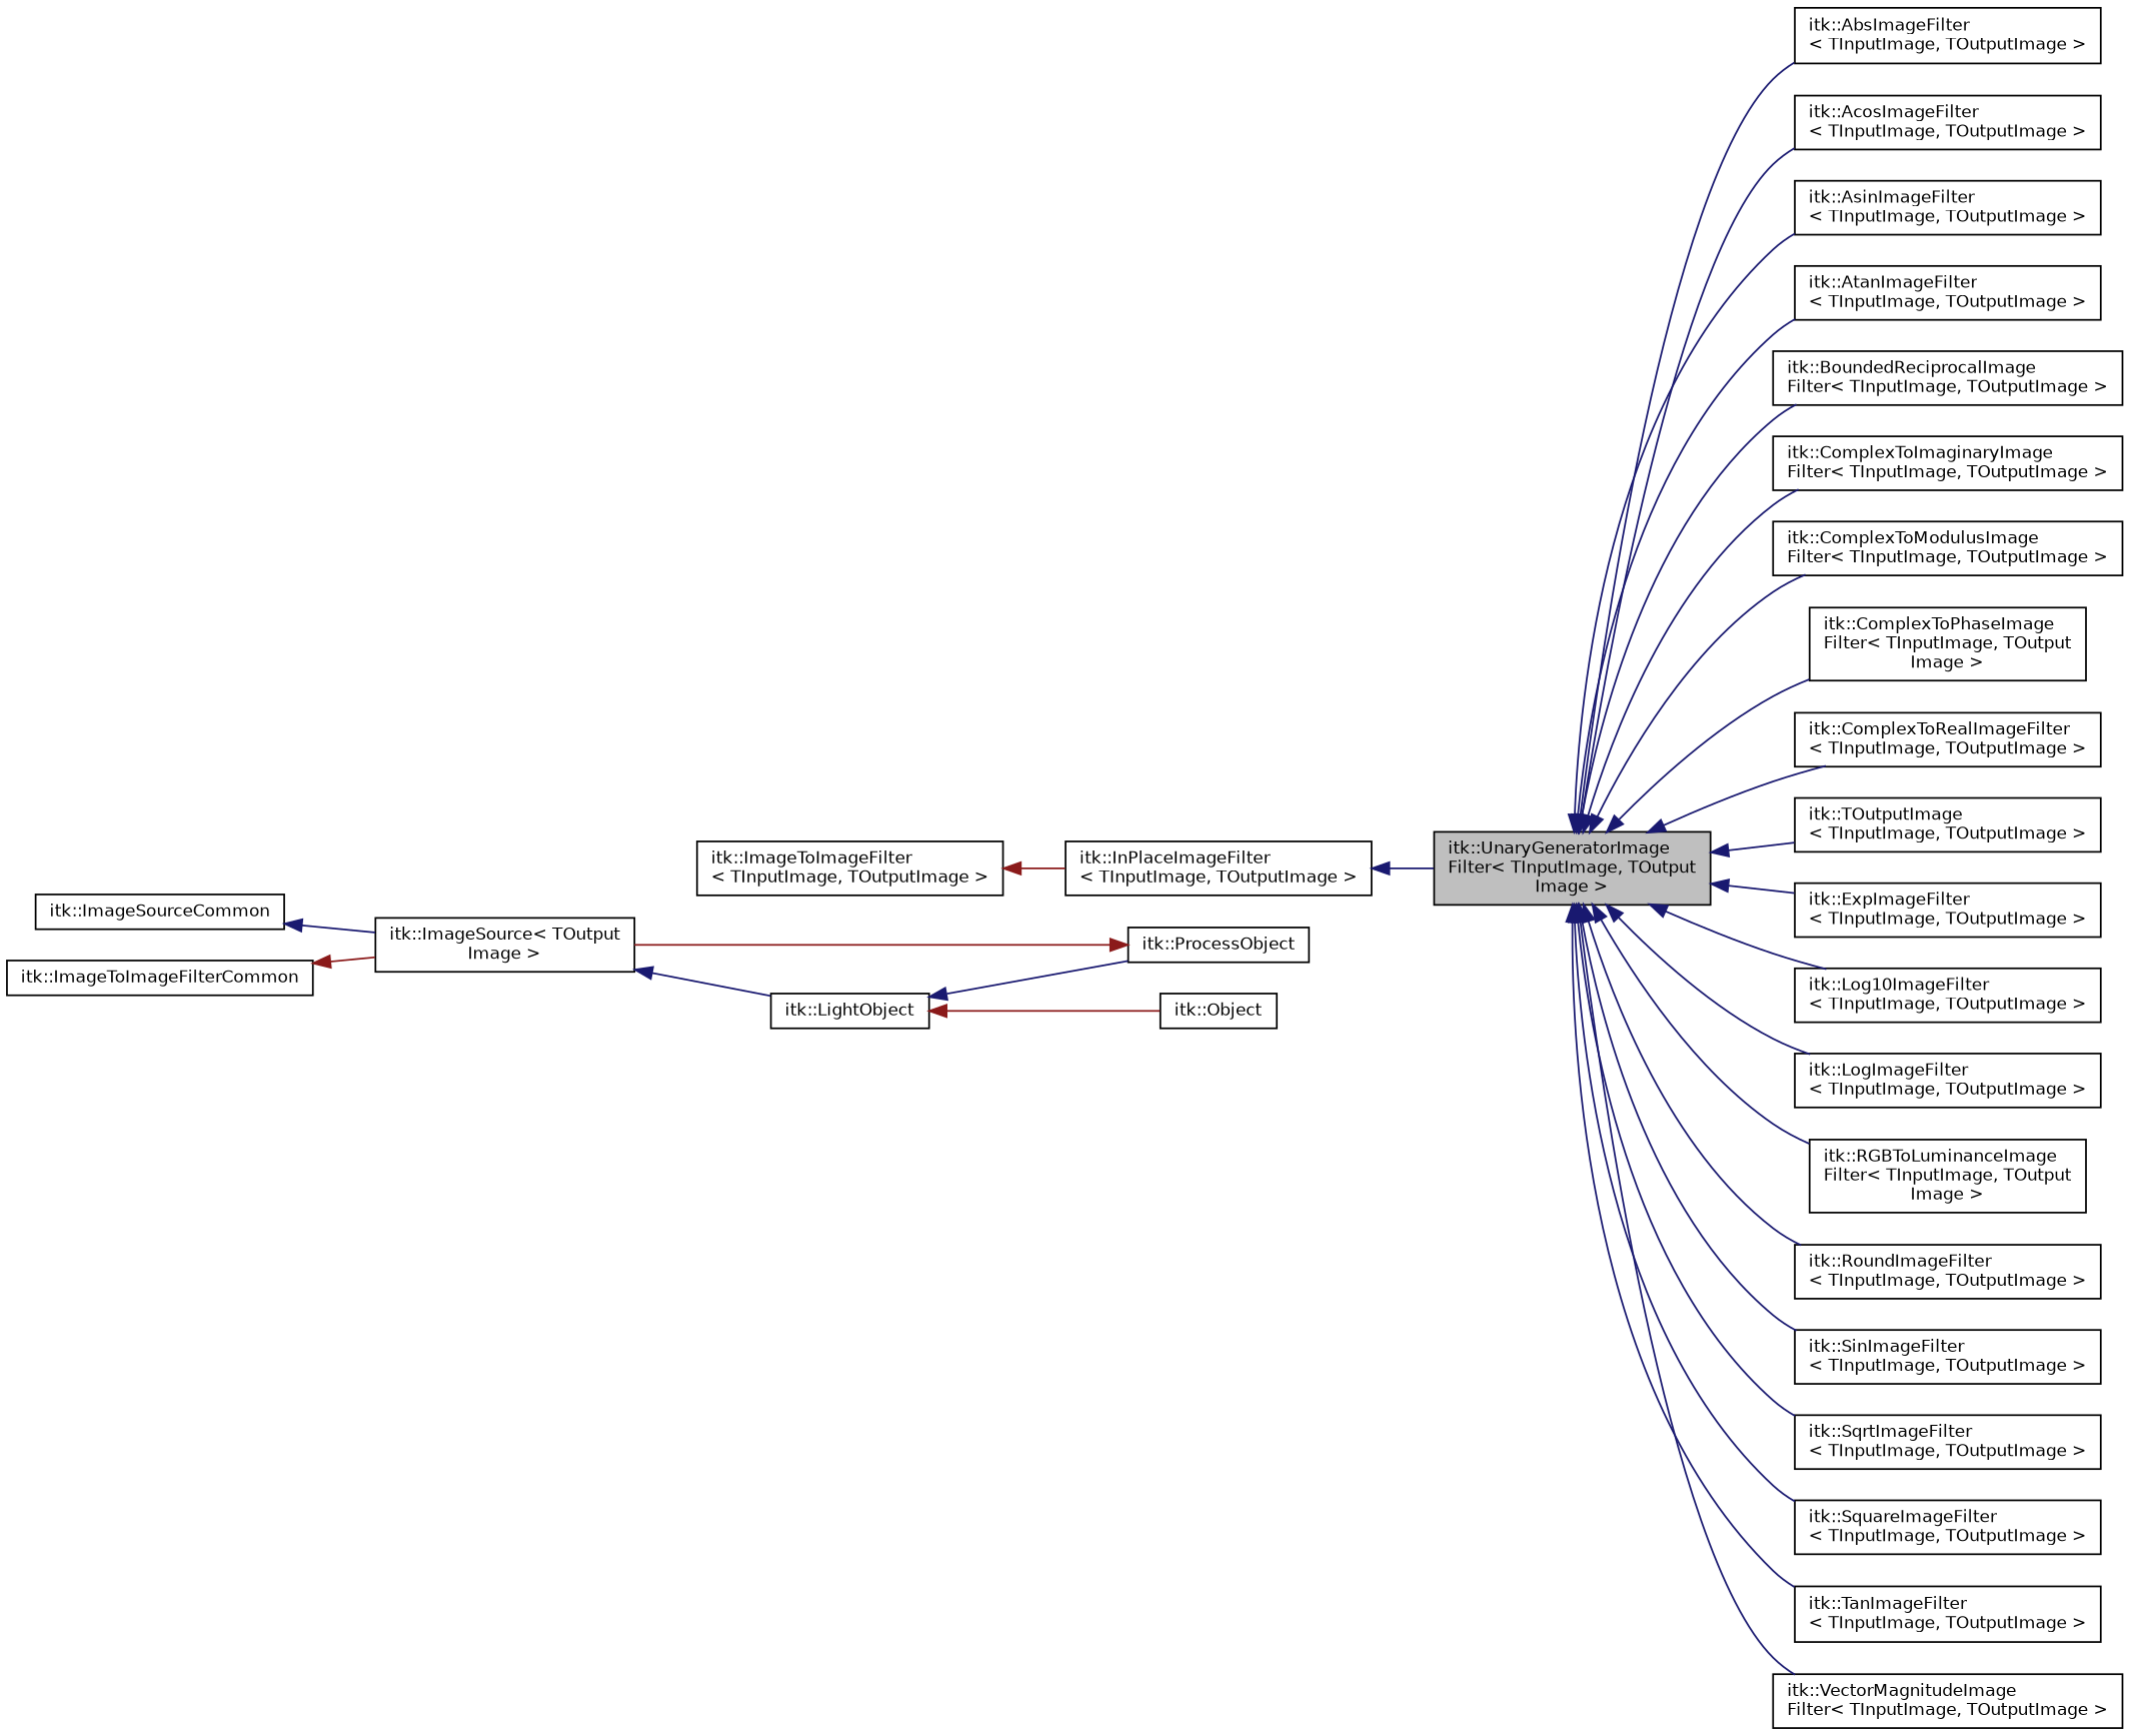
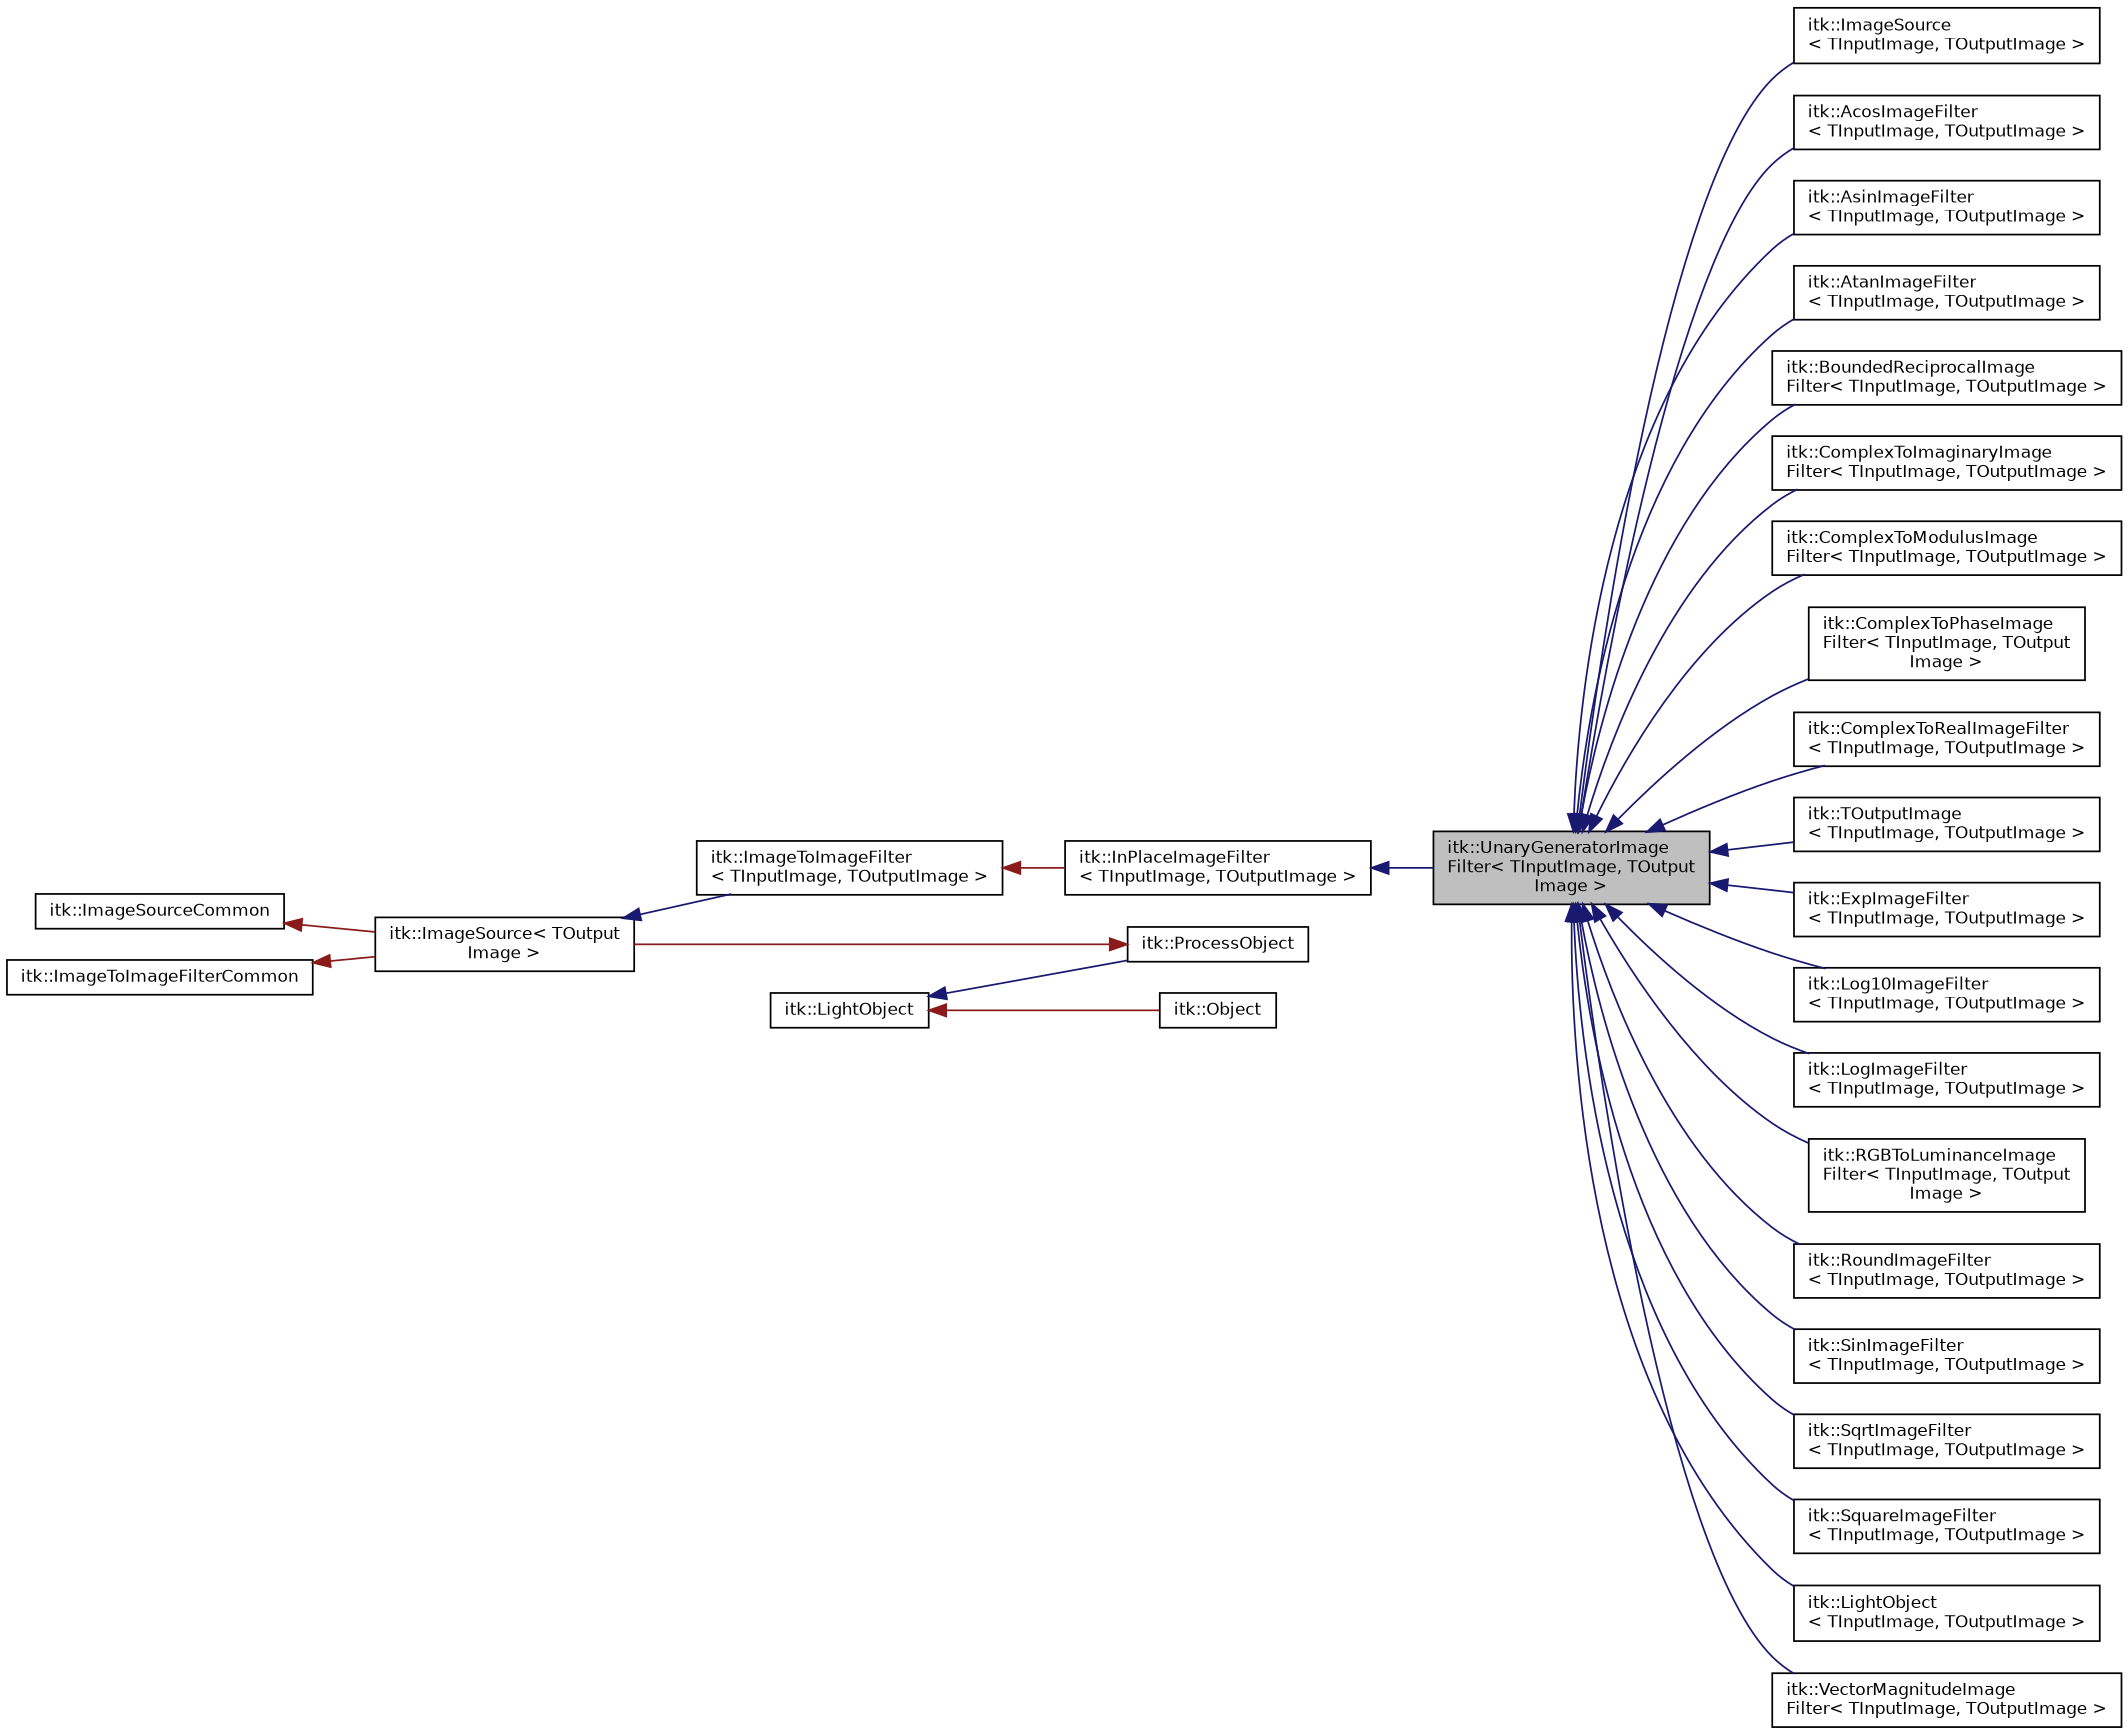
  digraph {
    rankdir=LR
    node [color=black fillcolor=white fontname=Helvetica fontsize=10 shape=record style=filled]
    edge [color=midnightblue dir=back fontname=Helvetica fontsize=10 labelfontname=Helvetica labelfontsize=10 style=solid]
    n1 [fillcolor=grey75 fontcolor=black height=0.2 label="itk::UnaryGeneratorImage\lFilter\< TInputImage, TOutput\lImage \>" width=0.4]
-   n2 [height=0.2 label="itk::AbsImageFilter\l\< TInputImage, TOutputImage \>" width=0.4]
+   n2 [height=0.2 label="itk::ImageSource\l\< TInputImage, TOutputImage \>" width=0.4]
    n3 [height=0.2 label="itk::AcosImageFilter\l\< TInputImage, TOutputImage \>" width=0.4]
    n4 [height=0.2 label="itk::AsinImageFilter\l\< TInputImage, TOutputImage \>" width=0.4]
    n5 [height=0.2 label="itk::AtanImageFilter\l\< TInputImage, TOutputImage \>" width=0.4]
    n6 [height=0.2 label="itk::BoundedReciprocalImage\lFilter\< TInputImage, TOutputImage \>" width=0.4]
    n7 [height=0.2 label="itk::ComplexToImaginaryImage\lFilter\< TInputImage, TOutputImage \>" width=0.4]
    n8 [height=0.2 label="itk::ComplexToModulusImage\lFilter\< TInputImage, TOutputImage \>" width=0.4]
    n9 [height=0.2 label="itk::ComplexToPhaseImage\lFilter\< TInputImage, TOutput\lImage \>" width=0.4]
    n10 [height=0.2 label="itk::ComplexToRealImageFilter\l\< TInputImage, TOutputImage \>" width=0.4]
    n11 [height=0.2 label="itk::TOutputImage\l\< TInputImage, TOutputImage \>" width=0.4]
    n12 [height=0.2 label="itk::ExpImageFilter\l\< TInputImage, TOutputImage \>" width=0.4]
    n13 [height=0.2 label="itk::Log10ImageFilter\l\< TInputImage, TOutputImage \>" width=0.4]
    n14 [height=0.2 label="itk::LogImageFilter\l\< TInputImage, TOutputImage \>" width=0.4]
    n15 [height=0.2 label="itk::RGBToLuminanceImage\lFilter\< TInputImage, TOutput\lImage \>" width=0.4]
    n16 [height=0.2 label="itk::RoundImageFilter\l\< TInputImage, TOutputImage \>" width=0.4]
    n17 [height=0.2 label="itk::SinImageFilter\l\< TInputImage, TOutputImage \>" width=0.4]
    n18 [height=0.2 label="itk::SqrtImageFilter\l\< TInputImage, TOutputImage \>" width=0.4]
    n19 [height=0.2 label="itk::SquareImageFilter\l\< TInputImage, TOutputImage \>" width=0.4]
-   n20 [height=0.2 label="itk::TanImageFilter\l\< TInputImage, TOutputImage \>" width=0.4]
+   n20 [height=0.2 label="itk::LightObject\l\< TInputImage, TOutputImage \>" width=0.4]
    n21 [height=0.2 label="itk::VectorMagnitudeImage\lFilter\< TInputImage, TOutputImage \>" width=0.4]
    n22 [height=0.2 label="itk::InPlaceImageFilter\l\< TInputImage, TOutputImage \>" width=0.4]
    n23 [height=0.2 label="itk::ImageToImageFilter\l\< TInputImage, TOutputImage \>" width=0.4]
    n24 [height=0.2 label="itk::ImageSource\< TOutput\lImage \>" width=0.4]
    n25 [height=0.2 label="itk::ProcessObject" width=0.4]
    n26 [height=0.2 label="itk::Object" width=0.4]
    n27 [height=0.2 label="itk::LightObject" width=0.4]
    n28 [height=0.2 label="itk::ImageSourceCommon" width=0.4]
    n29 [height=0.2 label="itk::ImageToImageFilterCommon" width=0.4]
    n1 -> n2
    n1 -> n3
    n1 -> n4
    n1 -> n5
    n1 -> n6
    n1 -> n7
    n1 -> n8
    n1 -> n9
    n1 -> n10
    n1 -> n11
    n1 -> n12
    n1 -> n13
    n1 -> n14
    n1 -> n15
    n1 -> n16
    n1 -> n17
    n1 -> n18
    n1 -> n19
    n1 -> n20
    n1 -> n21
    n22 -> n1
    n23 -> n22 [color=firebrick4]
-   n24 -> n27
+   n24 -> n23
    n25 -> n24 [color=firebrick4]
    n27 -> n25
    n27 -> n26 [color=firebrick4]
-   n28 -> n24
+   n28 -> n24 [color=firebrick4]
    n29 -> n24 [color=firebrick4]
  }
